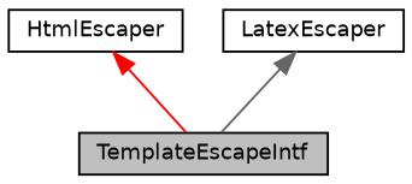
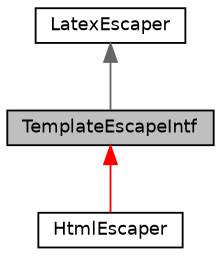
  digraph {
    node [color=black fillcolor=white fontname=Helvetica fontsize=10 shape=record style=filled]
    edge [dir=back fontname=Helvetica fontsize=10 labelfontname=Helvetica labelfontsize=10 style=solid]
    n1 [fillcolor=grey75 fontcolor=black height=0.2 label=TemplateEscapeIntf width=0.4]
    n2 [height=0.2 label=HtmlEscaper width=0.4]
    n3 [height=0.2 label=LatexEscaper width=0.4]
-   n2 -> n1 [color=red]
+   n1 -> n2 [color=red]
    n3 -> n1 [color=gray40]
  }
